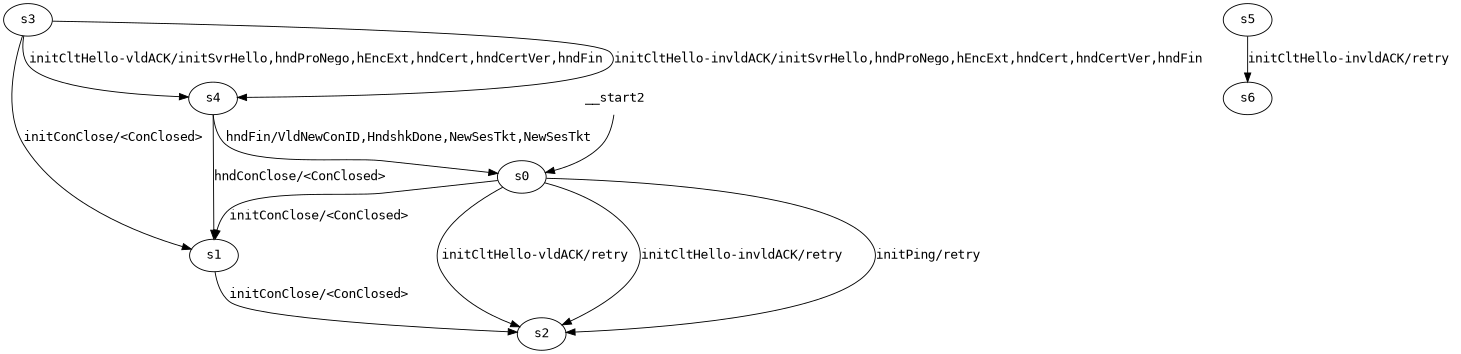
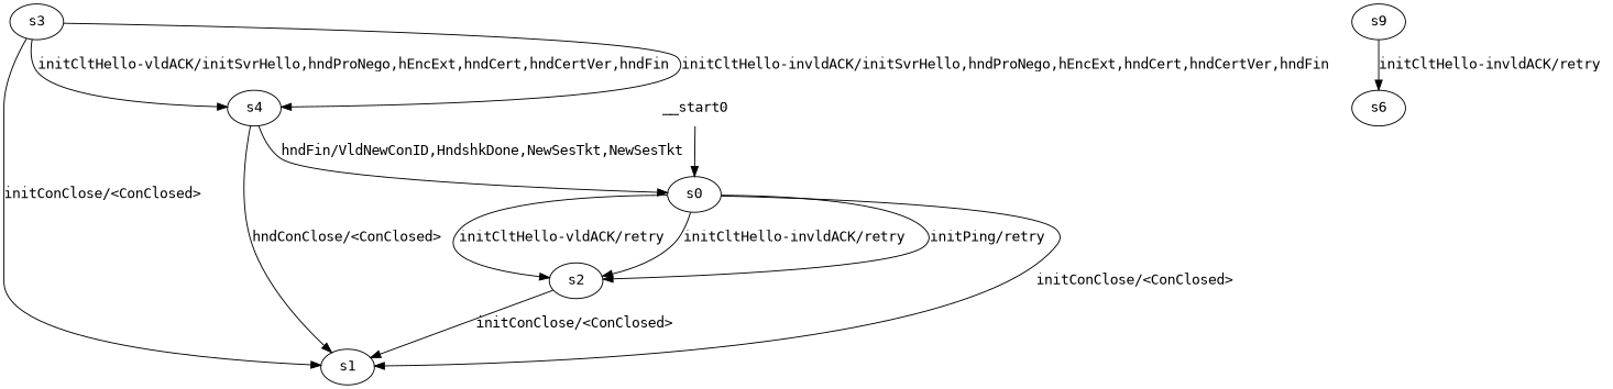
  digraph {
    fontname="DejaVu Sans Mono"
    node [fontname="DejaVu Sans Mono"]
    edge [fontname="DejaVu Sans Mono"]
    n1 [label=s0]
    n2 [label=s1]
    n3 [label=s2]
    n4 [label=s3]
    n5 [label=s4]
-   n6 [label=s5]
+   n6 [label=s9]
    n7 [label=s6]
-   __start0 [shape=none label=__start2]
+   __start0 [shape=none]
    n1 -> n2 [label="initConClose/<ConClosed> "]
    n1 -> n3 [label="initPing/retry "]
    n1 -> n3 [label="initCltHello-vldACK/retry "]
    n1 -> n3 [label="initCltHello-invldACK/retry "]
-   n2 -> n3 [label="initConClose/<ConClosed> "]
+   n3 -> n2 [label="initConClose/<ConClosed> "]
    n4 -> n2 [label="initConClose/<ConClosed> "]
    n4 -> n5 [label="initCltHello-vldACK/initSvrHello,hndProNego,hEncExt,hndCert,hndCertVer,hndFin "]
    n4 -> n5 [label="initCltHello-invldACK/initSvrHello,hndProNego,hEncExt,hndCert,hndCertVer,hndFin "]
    n5 -> n1 [label="hndFin/VldNewConID,HndshkDone,NewSesTkt,NewSesTkt "]
    n5 -> n2 [label="hndConClose/<ConClosed> "]
    n6 -> n7 [label="initCltHello-invldACK/retry "]
    __start0 -> n1
  }
